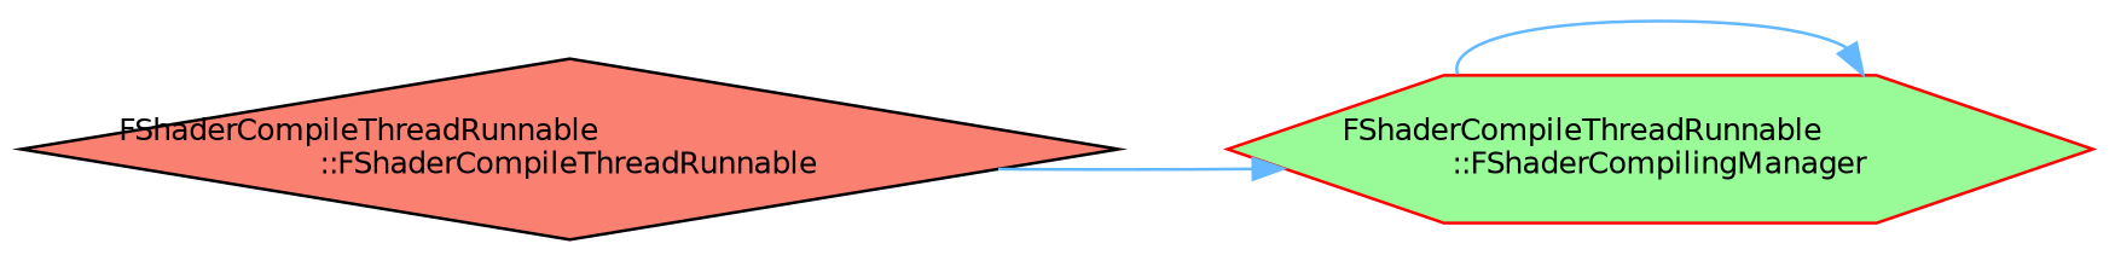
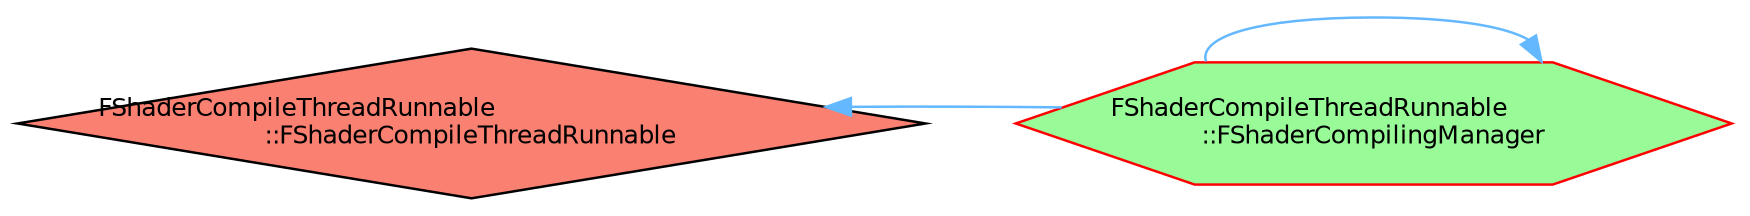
  digraph {
    rankdir=LR
    node [fontname=Helvetica fontsize=10 style=filled]
    edge [color=steelblue1 fontname=Helvetica fontsize=10 labelfontname=Helvetica labelfontsize=10 style=solid arrowhead=normal]
    n1 [color=black fillcolor=salmon fontcolor=black height=0.2 label="FShaderCompileThreadRunnable\l::FShaderCompileThreadRunnable" shape=diamond width=0.4]
    n2 [color=red fillcolor=palegreen height=0.2 label="FShaderCompileThreadRunnable\l::FShaderCompilingManager" shape=hexagon width=0.4]
-   n1 -> n2
+   n2 -> n1
    n2 -> n2
  }
